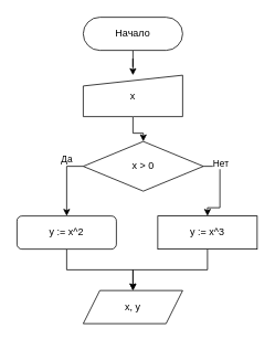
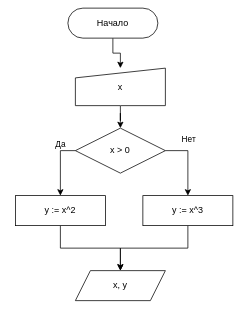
  <mxCell id="0" />
  <mxCell id="1" parent="0" />
  <mxCell id="2" style="edgeStyle=orthogonalEdgeStyle;rounded=0;orthogonalLoop=1;jettySize=auto;html=1;strokeWidth=1;" parent="1" source="3" target="8" edge="1"><mxGeometry relative="1" as="geometry" /></mxCell>
- <mxCell id="3" value="Начало" style="rounded=1;whiteSpace=wrap;html=1;arcSize=50;strokeWidth=1;" parent="1" vertex="1"><mxGeometry x="100" y="20" width="120" height="40" as="geometry" /></mxCell>
+ <mxCell id="3" value="Начало" style="rounded=1;whiteSpace=wrap;html=1;arcSize=50;strokeWidth=1;" parent="1" vertex="1"><mxGeometry x="90" y="10" width="120" height="40" as="geometry" /></mxCell>
  <mxCell id="4" style="edgeStyle=orthogonalEdgeStyle;rounded=0;orthogonalLoop=1;jettySize=auto;html=1;entryX=0.5;entryY=0;entryDx=0;entryDy=0;" edge="1" parent="1" source="5" target="6"><mxGeometry relative="1" as="geometry" /></mxCell>
- <mxCell id="5" value="y := x^2" style="whiteSpace=wrap;html=1;strokeWidth=1;rounded=1;" parent="1" vertex="1"><mxGeometry x="20" y="260" width="120" height="40" as="geometry" /></mxCell>
- <mxCell id="6" value="x, y" style="shape=parallelogram;perimeter=parallelogramPerimeter;whiteSpace=wrap;html=1;fixedSize=1;strokeWidth=1;" parent="1" vertex="1"><mxGeometry x="100" y="350" width="120" height="40" as="geometry" /></mxCell>
+ <mxCell id="5" value="y := x^2" style="rounded=0;whiteSpace=wrap;html=1;strokeWidth=1;" parent="1" vertex="1"><mxGeometry x="20" y="260" width="120" height="40" as="geometry" /></mxCell>
+ <mxCell id="6" value="x, y" style="shape=parallelogram;perimeter=parallelogramPerimeter;whiteSpace=wrap;html=1;fixedSize=1;strokeWidth=1;" parent="1" vertex="1"><mxGeometry x="100" y="360" width="120" height="40" as="geometry" /></mxCell>
  <mxCell id="7" style="edgeStyle=orthogonalEdgeStyle;rounded=0;orthogonalLoop=1;jettySize=auto;html=1;" edge="1" parent="1" source="8" target="13"><mxGeometry relative="1" as="geometry" /></mxCell>
  <mxCell id="8" value="x" style="html=1;strokeWidth=1;shape=manualInput;whiteSpace=wrap;rounded=1;size=13;arcSize=0;" parent="1" vertex="1"><mxGeometry x="100" y="90" width="120" height="50" as="geometry" /></mxCell>
  <mxCell id="9" style="edgeStyle=orthogonalEdgeStyle;rounded=0;orthogonalLoop=1;jettySize=auto;html=1;entryX=0.5;entryY=0;entryDx=0;entryDy=0;exitX=0;exitY=0.5;exitDx=0;exitDy=0;exitPerimeter=0;" edge="1" parent="1" source="13" target="5"><mxGeometry relative="1" as="geometry" /></mxCell>
  <mxCell id="10" value="Да" style="edgeLabel;html=1;align=center;verticalAlign=middle;resizable=0;points=[];" vertex="1" connectable="0" parent="9"><mxGeometry x="0.22" y="-1" relative="1" as="geometry"><mxPoint y="-39" as="offset" /></mxGeometry></mxCell>
  <mxCell id="11" style="edgeStyle=orthogonalEdgeStyle;rounded=0;orthogonalLoop=1;jettySize=auto;html=1;entryX=0.5;entryY=0;entryDx=0;entryDy=0;exitX=1;exitY=0.5;exitDx=0;exitDy=0;exitPerimeter=0;" edge="1" parent="1" source="13" target="15"><mxGeometry relative="1" as="geometry" /></mxCell>
  <mxCell id="12" value="Нет" style="edgeLabel;html=1;align=center;verticalAlign=middle;resizable=0;points=[];" vertex="1" connectable="0" parent="11"><mxGeometry x="-0.205" relative="1" as="geometry"><mxPoint y="-22" as="offset" /></mxGeometry></mxCell>
- <mxCell id="13" value="x &amp;gt; 0" style="strokeWidth=1;html=1;shape=mxgraph.flowchart.decision;whiteSpace=wrap;" vertex="1" parent="1"><mxGeometry x="100" y="170" width="145" height="60" as="geometry" /></mxCell>
+ <mxCell id="13" value="x &amp;gt; 0" style="strokeWidth=1;html=1;shape=mxgraph.flowchart.decision;whiteSpace=wrap;" vertex="1" parent="1"><mxGeometry x="100" y="170" width="120" height="60" as="geometry" /></mxCell>
  <mxCell id="14" style="edgeStyle=orthogonalEdgeStyle;rounded=0;orthogonalLoop=1;jettySize=auto;html=1;" edge="1" parent="1" source="15" target="6"><mxGeometry relative="1" as="geometry" /></mxCell>
  <mxCell id="15" value="y := x^3" style="rounded=0;whiteSpace=wrap;html=1;strokeWidth=1;" vertex="1" parent="1"><mxGeometry x="190" y="260" width="120" height="40" as="geometry" /></mxCell>
